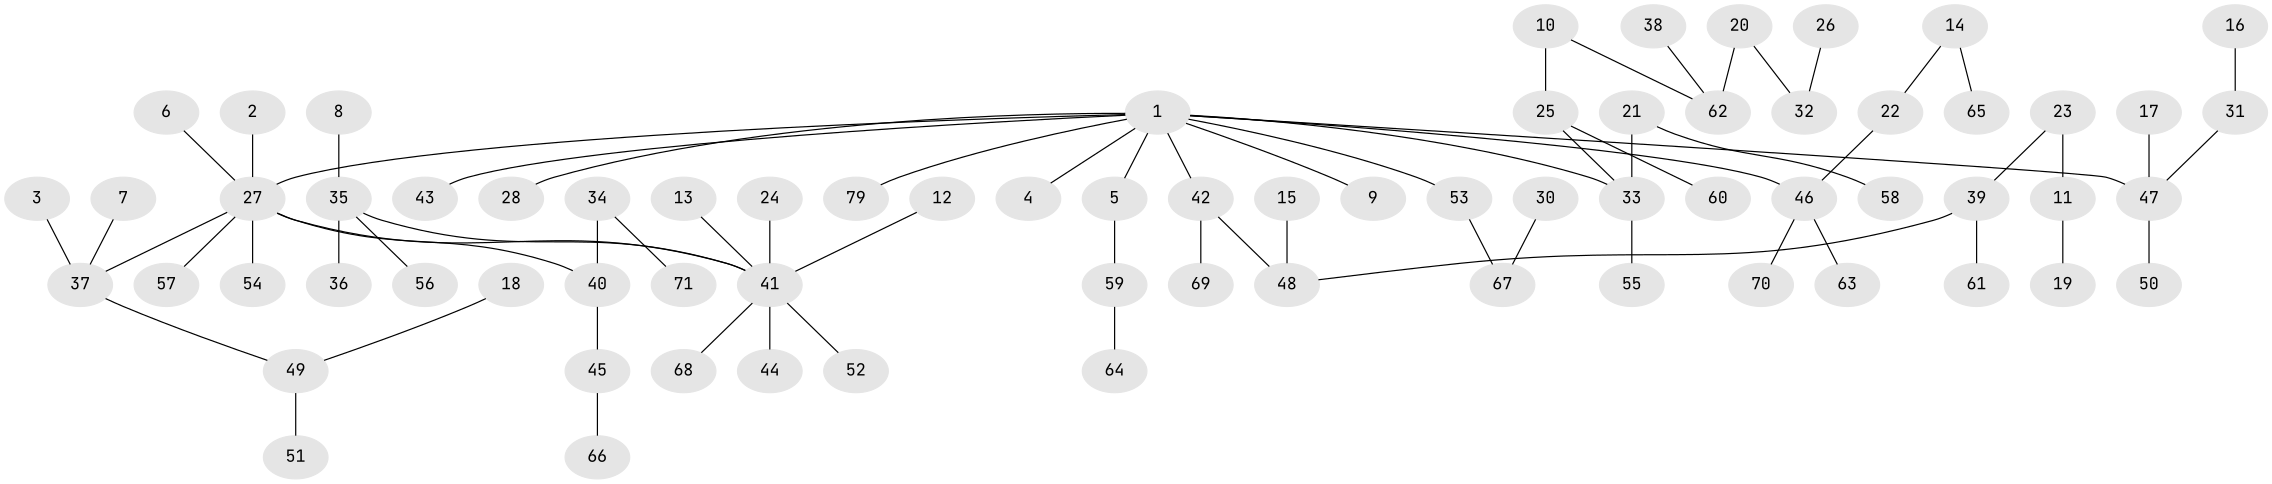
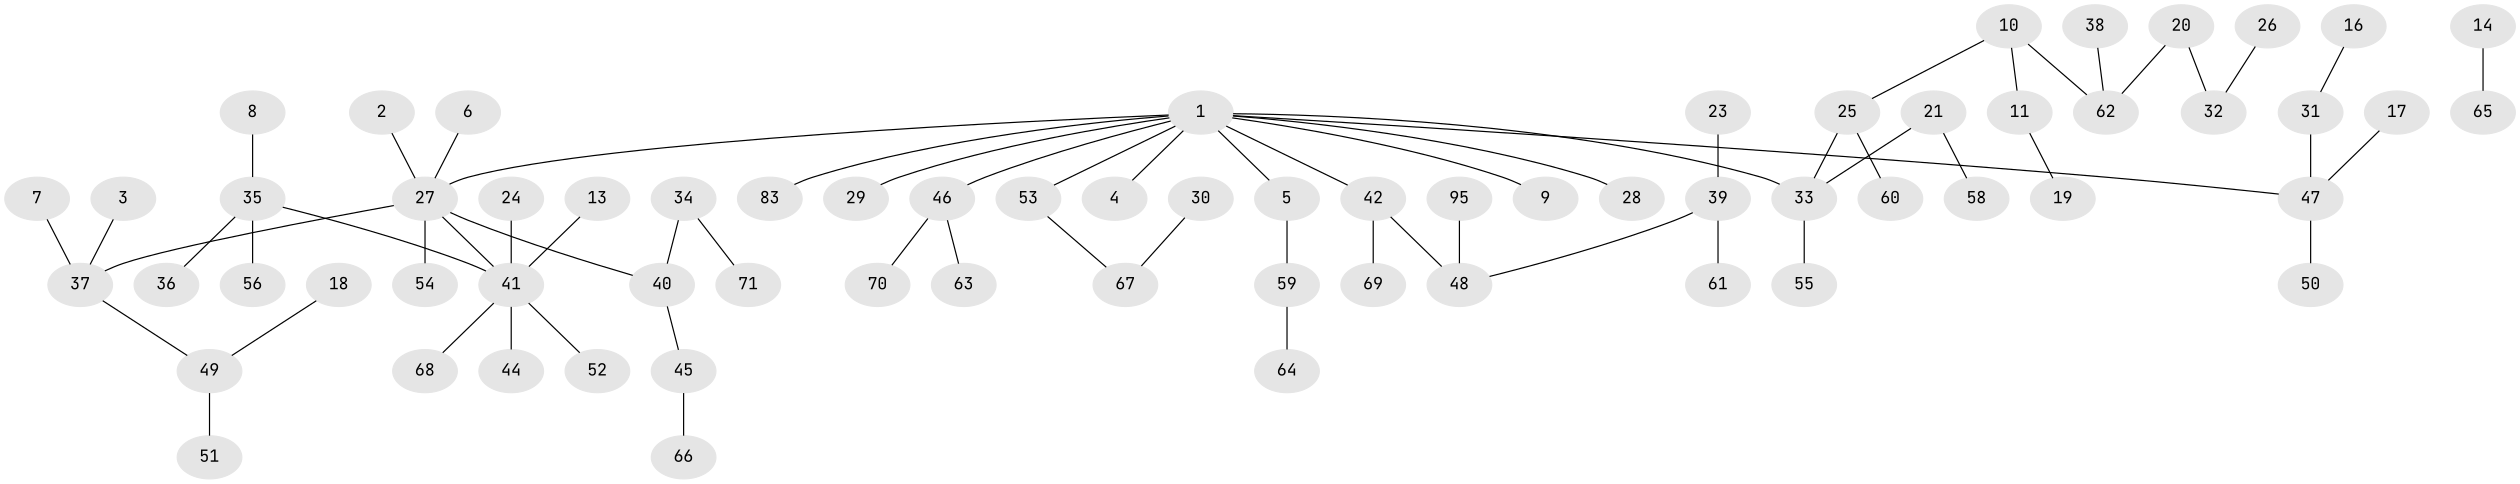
  graph {
    fontname="JetBrains Mono"
    node [color=gray90 fontname="JetBrains Mono" style=filled]
    edge [fontname="JetBrains Mono" weight=1.0]
    1
    4
    5
    9
    27
    28
-   29 [label=79]
+   29
    33
    42
-   43
+   43 [label=83]
    46
    47
    53
    59
    37
    41
    40
    54
-   57
    55
    48
    69
    63
    70
    50
    67
    2
    3
    49
    64
    6
    7
    8
    35
    36
    56
    10
    11
    25
    62
    19
    60
-   12
    44
    52
    68
    13
    14
-   22
    65
-   15
+   15 [label=95]
    16
    31
    17
    18
    51
    20
    32
    21
    58
    23
    39
    61
    24
    26
    45
    30
    34
    71
    38
    66
    1 -- 4
    1 -- 5
    1 -- 9
    1 -- 27
    1 -- 28
    1 -- 29
    1 -- 33
    1 -- 42
    1 -- 43
    1 -- 46
    1 -- 47
    1 -- 53
    5 -- 59
    27 -- 37
    27 -- 41
    27 -- 40
    27 -- 54
-   27 -- 57
    33 -- 55
    42 -- 48
    42 -- 69
    46 -- 63
    46 -- 70
    47 -- 50
    53 -- 67
    59 -- 64
    37 -- 49
    41 -- 44
    41 -- 52
    41 -- 68
    40 -- 45
    2 -- 27
    3 -- 37
    49 -- 51
    6 -- 27
    7 -- 37
    8 -- 35
    35 -- 41
    35 -- 36
    35 -- 56
-   23 -- 11
+   10 -- 11
    10 -- 25
    10 -- 62
    11 -- 19
    25 -- 33
    25 -- 60
-   12 -- 41
    13 -- 41
-   14 -- 22
    14 -- 65
-   22 -- 46
    15 -- 48
    16 -- 31
    31 -- 47
    17 -- 47
    18 -- 49
    20 -- 62
    20 -- 32
    21 -- 33
    21 -- 58
    23 -- 39
    39 -- 48
    39 -- 61
    24 -- 41
    26 -- 32
    45 -- 66
    30 -- 67
    34 -- 40
    34 -- 71
    38 -- 62
  }
